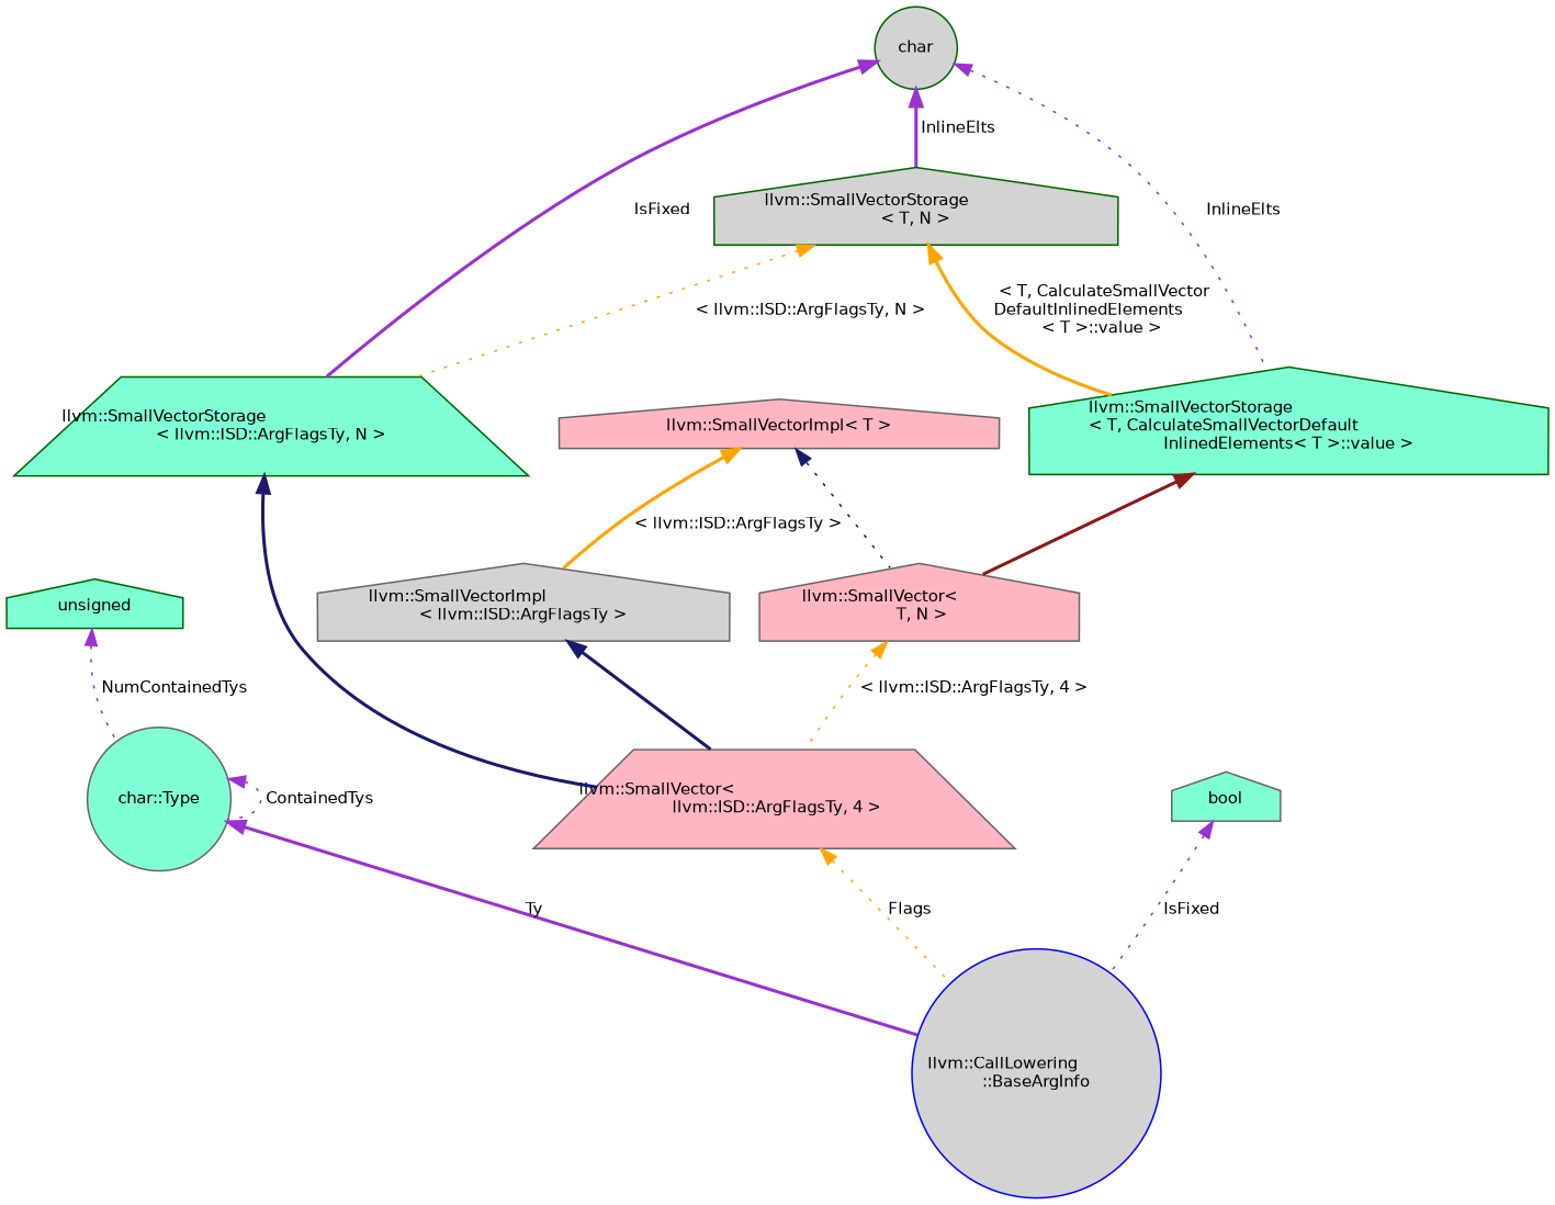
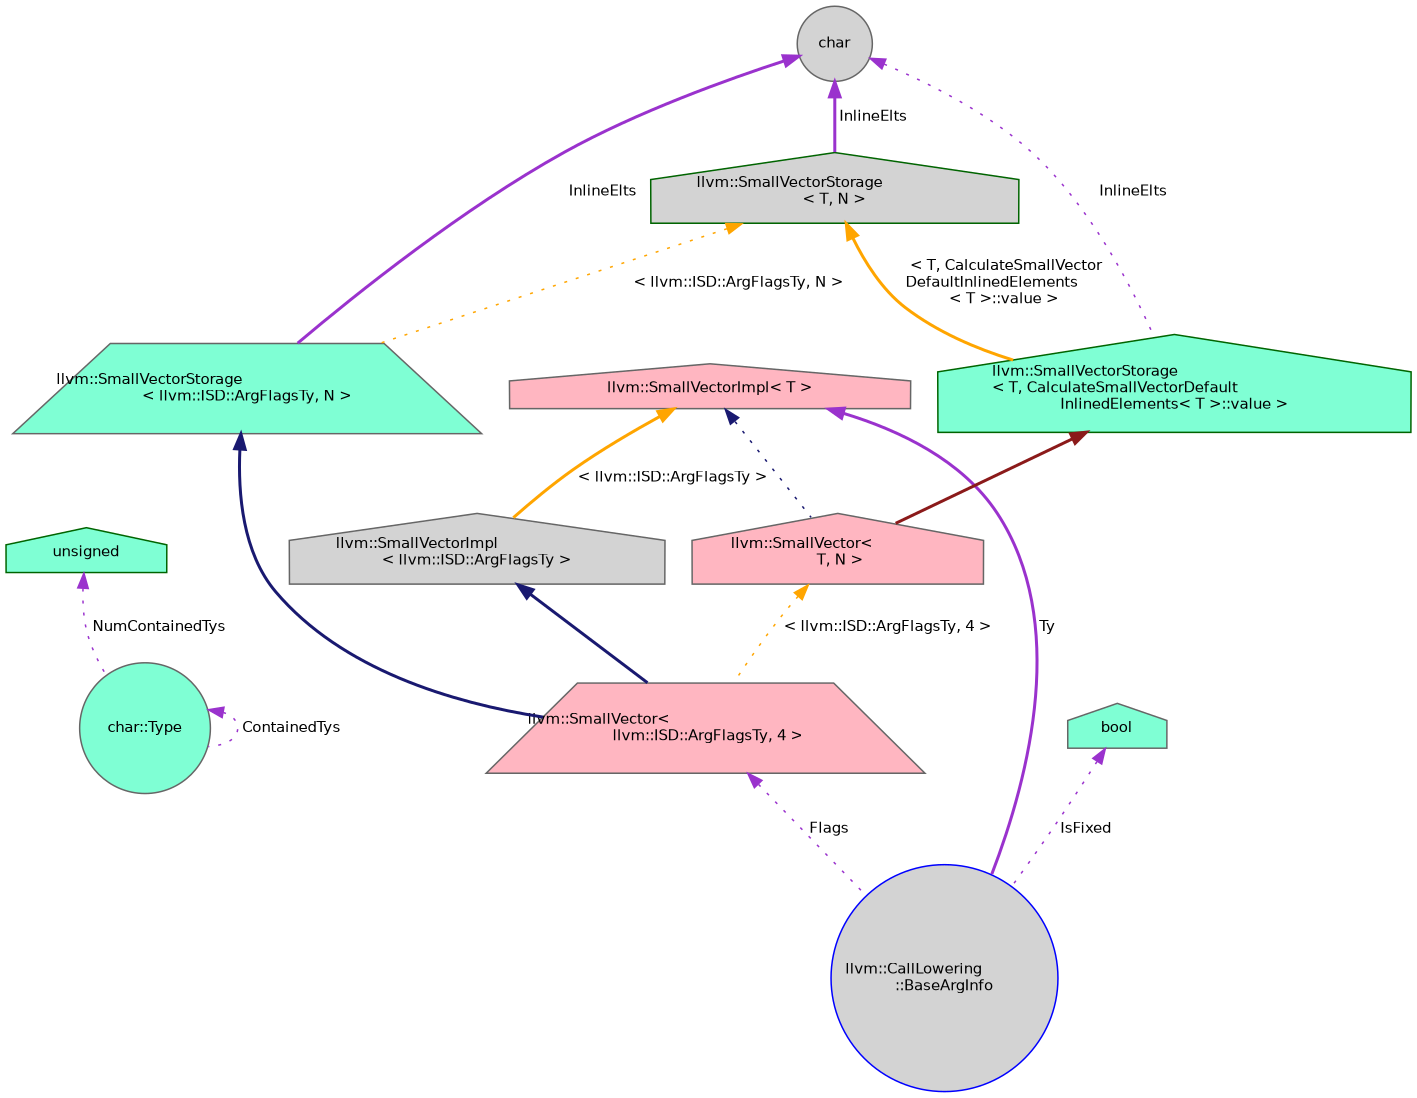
  digraph {
    rankdir=TB
    node [color=gray40 fillcolor=aquamarine fontname=Helvetica fontsize=10 shape=house style=filled]
    edge [color=darkorchid3 dir=back fontname=Helvetica fontsize=10 labelfontname=Helvetica labelfontsize=10 style=bold]
    n1 [color=blue fillcolor=lightgrey fontcolor=black height=0.2 label="llvm::CallLowering\l::BaseArgInfo" shape=circle width=0.4]
    n2 [height=0.2 label="char::Type" shape=circle width=0.4]
    n3 [color=darkgreen height=0.2 label=unsigned width=0.4]
    n4 [fillcolor=lightpink height=0.2 label="llvm::SmallVector\<\l llvm::ISD::ArgFlagsTy, 4 \>" shape=trapezium width=0.4]
    n5 [fillcolor=lightgrey height=0.2 label="llvm::SmallVectorImpl\l\< llvm::ISD::ArgFlagsTy \>" width=0.4]
    n6 [fillcolor=lightpink height=0.2 label="llvm::SmallVectorImpl\< T \>" width=0.4]
    n7 [fillcolor=lightpink height=0.2 label="llvm::SmallVector\<\l T, N \>" width=0.4]
-   n8 [color=darkgreen height=0.2 label="llvm::SmallVectorStorage\l\< llvm::ISD::ArgFlagsTy, N \>" shape=trapezium width=0.4]
-   n9 [color=darkgreen fillcolor=lightgrey height=0.2 label=char shape=circle width=0.4]
+   n8 [height=0.2 label="llvm::SmallVectorStorage\l\< llvm::ISD::ArgFlagsTy, N \>" shape=trapezium width=0.4]
+   n9 [fillcolor=lightgrey height=0.2 label=char shape=circle width=0.4]
    n10 [color=darkgreen fillcolor=lightgrey height=0.2 label="llvm::SmallVectorStorage\l\< T, N \>" width=0.4]
    n11 [color=darkgreen height=0.2 label="llvm::SmallVectorStorage\l\< T, CalculateSmallVectorDefault\lInlinedElements\< T \>::value \>" width=0.4]
    n12 [height=0.2 label=bool width=0.4]
-   n2 -> n1 [label=" Ty"]
+   n6 -> n1 [label=" Ty"]
    n2 -> n2 [label=" ContainedTys" style=dotted]
    n3 -> n2 [label=" NumContainedTys" style=dotted]
-   n4 -> n1 [color=orange label=" Flags" style=dotted]
+   n4 -> n1 [label=" Flags" style=dotted]
    n5 -> n4 [color=midnightblue]
    n6 -> n5 [color=orange label=" \< llvm::ISD::ArgFlagsTy \>"]
    n6 -> n7 [color=midnightblue style=dotted]
    n7 -> n4 [color=orange label=" \< llvm::ISD::ArgFlagsTy, 4 \>" style=dotted]
    n8 -> n4 [color=midnightblue]
-   n9 -> n8 [label=" IsFixed"]
+   n9 -> n8 [label=" InlineElts"]
    n9 -> n10 [label=" InlineElts"]
    n9 -> n11 [label=" InlineElts" style=dotted]
    n10 -> n8 [color=orange label=" \< llvm::ISD::ArgFlagsTy, N \>" style=dotted]
    n10 -> n11 [color=orange label=" \< T, CalculateSmallVector\lDefaultInlinedElements\l\< T \>::value \>"]
    n11 -> n7 [color=firebrick4]
    n12 -> n1 [label=" IsFixed" style=dotted]
  }
